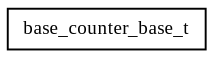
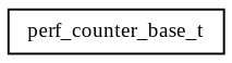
  digraph {
    rankdir=LR
    fontname="Liberation Serif"
-   n1 [color=black fillcolor=white fontname="Liberation Serif" fontsize=10 height=0.2 label=base_counter_base_t shape=record style=filled width=0.4]
+   n1 [color=black fillcolor=white fontname="Liberation Serif" fontsize=10 height=0.2 label=perf_counter_base_t shape=record style=filled width=0.4]
  }
